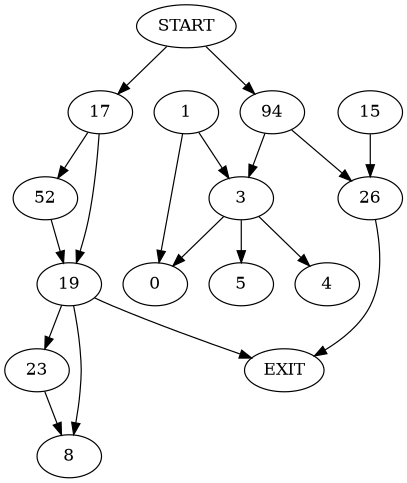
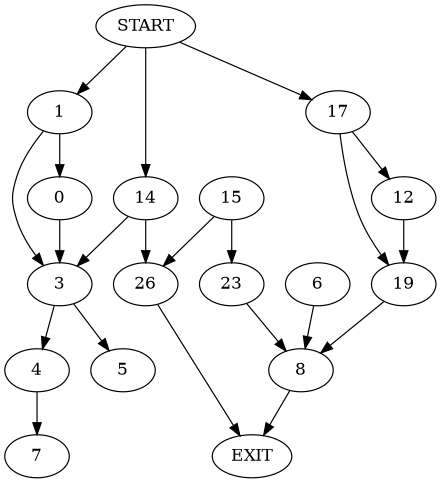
  digraph {
    n1 [label=START]
    1
    n3 [label=17]
-   14 [label=94]
+   14
    n5 [label=0]
    3
    n7 [label=19]
-   12 [label=52]
+   12
    n9 [label=26]
    n10 [label=EXIT]
    4
    5
+   7
+   6
    8
    n16 [label=23]
    15
+   n1 -> 1
    n1 -> n3
    n1 -> 14
    1 -> n5
    1 -> 3
    n3 -> n7
    n3 -> 12
    14 -> 3
    14 -> n9
-   3 -> n5
+   n5 -> 3
    3 -> 4
    3 -> 5
    n7 -> 8
-   n7 -> n16
+   15 -> n16
    12 -> n7
    n9 -> n10
-   n7 -> n10
+   4 -> 7
+   6 -> 8
+   8 -> n10
    n16 -> 8
    15 -> n9
  }
